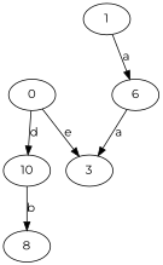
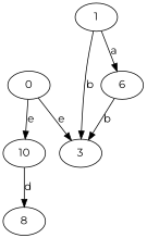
  strict digraph {
    fontname=Montserrat
    node [fontname=Montserrat]
    edge [fontname=Montserrat]
    0
    3
    10
    1
    6
    8
    0 -> 3 [label=e]
-   0 -> 10 [label=d]
-   10 -> 8 [label=b]
+   0 -> 10 [label=e]
+   10 -> 8 [label=d]
+   1 -> 3 [label=b]
    1 -> 6 [label=a]
-   6 -> 3 [label=a]
+   6 -> 3 [label=b]
  }
